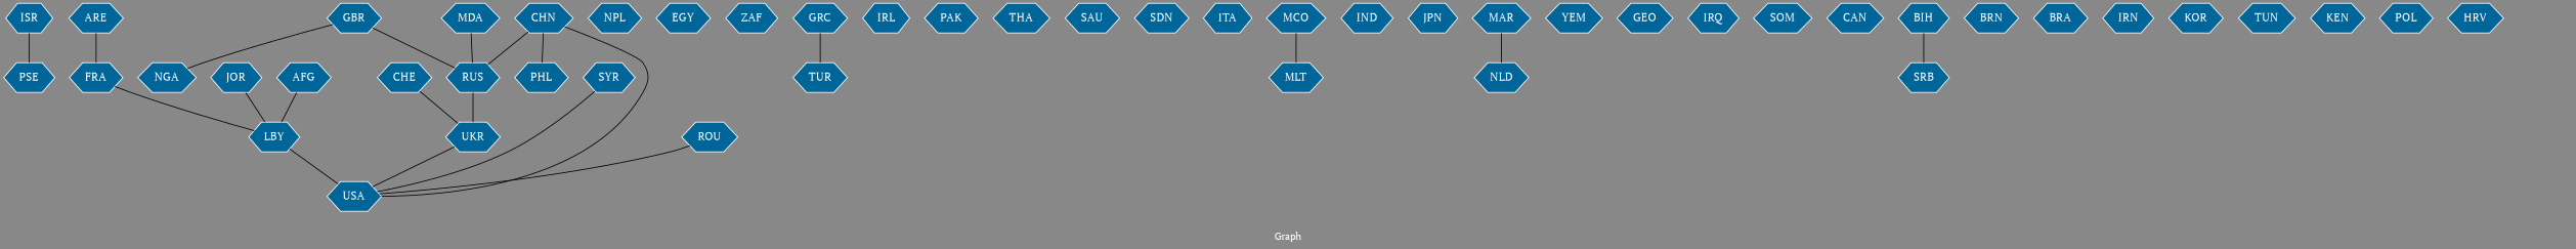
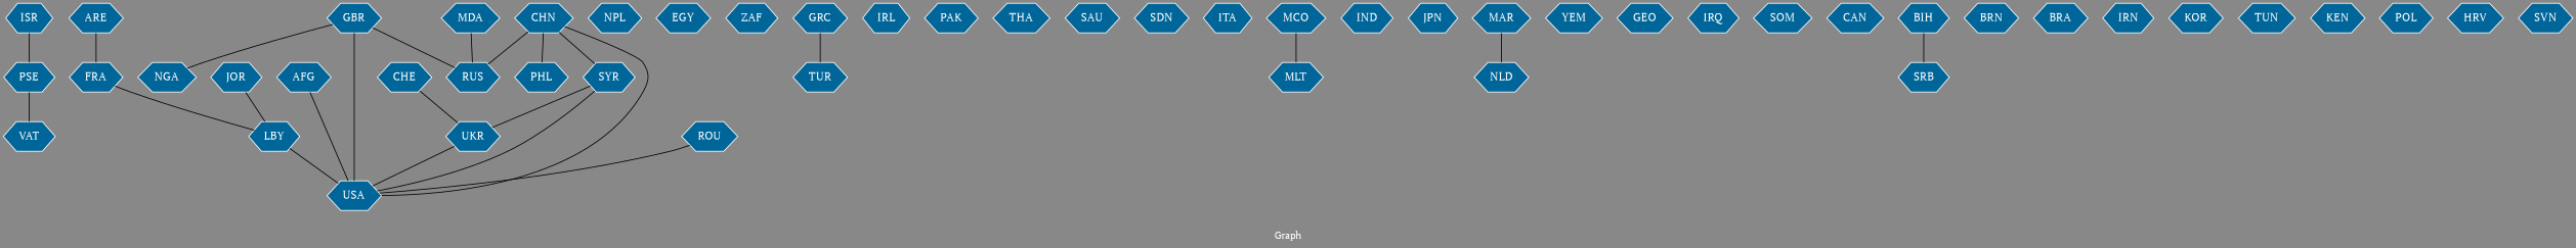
  graph {
    bgcolor="#888888"
    fontcolor=white
    fontname="PT Serif"
    fontsize=12
    label="Graph"
    node [color=white fillcolor="#006699" fontcolor=white fontname="PT Serif" shape=hexagon style=filled]
    edge [arrowhead=open color=black fontcolor=white fontname="PT Serif" fontsize=12 weight=1]
+   n1 [label=VAT]
    n2 [label=NGA]
    n3 [label=USA]
    n4 [label=LBY]
    n5 [label=NPL]
    n6 [label=RUS]
    n7 [label=UKR]
    n8 [label=SYR]
    n9 [label=GBR]
    n10 [label=EGY]
    n11 [label=ISR]
    n12 [label=PSE]
    n13 [label=ZAF]
    n14 [label=FRA]
    n15 [label=AFG]
    n16 [label=CHN]
    n17 [label=PHL]
    n18 [label=TUR]
    n19 [label=IRL]
    n20 [label=PAK]
    n21 [label=THA]
    n22 [label=SAU]
    n23 [label=SDN]
    n24 [label=ITA]
    n25 [label=MCO]
    n26 [label=MLT]
    n27 [label=IND]
    n28 [label=JPN]
    n29 [label=MAR]
    n30 [label=NLD]
    n31 [label=CHE]
    n32 [label=YEM]
    n33 [label=GEO]
    n34 [label=IRQ]
    n35 [label=SOM]
    n36 [label=GRC]
    n37 [label=CAN]
    n38 [label=ARE]
    n39 [label=SRB]
    n40 [label=JOR]
    n41 [label=BIH]
    n42 [label=BRN]
    n43 [label=ROU]
    n44 [label=BRA]
    n45 [label=IRN]
    n46 [label=KOR]
    n47 [label=TUN]
    n48 [label=MDA]
    n49 [label=KEN]
    n50 [label=POL]
    n51 [label=HRV]
+   n52 [label=SVN]
    n4 -- n3 [weight=3]
-   n6 -- n7 [weight=22]
+   n8 -- n7 [weight=22]
    n7 -- n3
    n8 -- n3
    n9 -- n2
+   n9 -- n3 [weight=2]
    n9 -- n6
    n11 -- n12 [weight=3]
+   n12 -- n1 [weight=2]
    n14 -- n4
-   n15 -- n4
+   n15 -- n3
    n16 -- n3
    n16 -- n6 [weight=2]
+   n16 -- n8
    n16 -- n17
    n25 -- n26
    n29 -- n30
    n31 -- n7
    n36 -- n18
    n38 -- n14
    n40 -- n4
    n41 -- n39
    n43 -- n3
    n48 -- n6
  }
